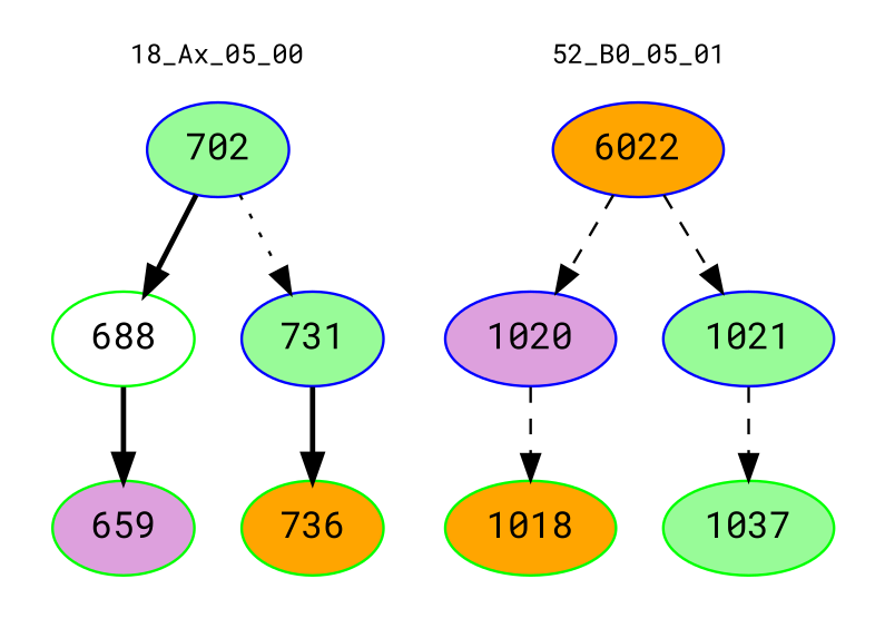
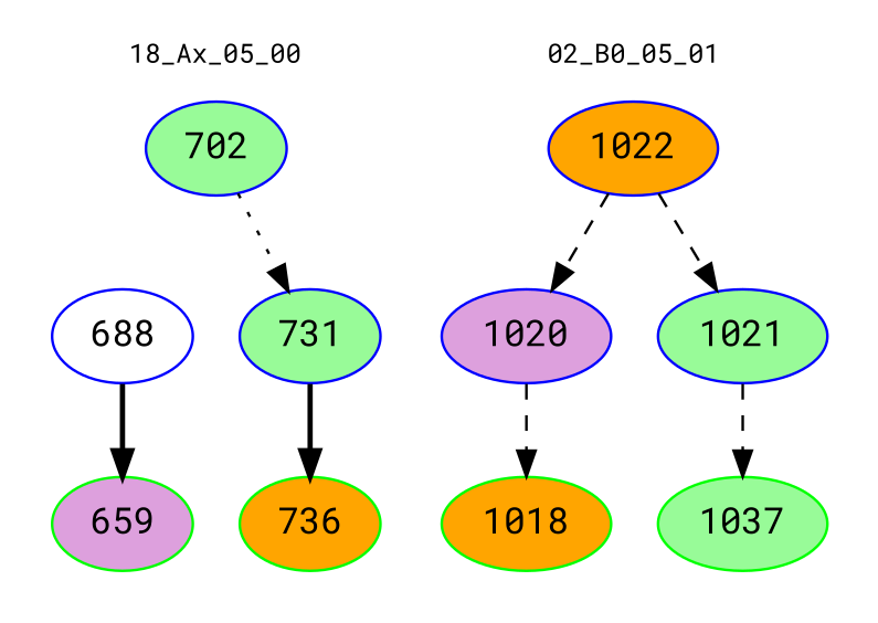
  digraph {
    fontname="Roboto Mono"
    node [color=blue fillcolor=palegreen fontname="Roboto Mono" style=filled]
    edge [color=black fontname="Roboto Mono" style=dashed]
    n1 [label=702]
-   n2 [color=green fillcolor=white label=688]
+   n2 [fillcolor=white label=688]
    n3 [label=731]
    n4 [color=green fillcolor=plum label=659]
    n5 [color=green fillcolor=orange label=736]
-   n6 [fillcolor=orange label=6022]
+   n6 [fillcolor=orange label=1022]
    n7 [fillcolor=plum label=1020]
    n8 [label=1021]
    n9 [color=green fillcolor=orange label=1018]
    n10 [color=green label=1037]
    subgraph cluster_1 {
      color=white
      fontsize=10
      label="18_Ax_05_00"
      n1
      n2
      n3
      n4
      n5
    }
    subgraph cluster_2 {
      color=white
      fontsize=10
-     label="52_B0_05_01"
+     label="02_B0_05_01"
      n6
      n7
      n8
      n9
      n10
    }
-   n1 -> n2 [style=bold]
    n1 -> n3 [style=dotted]
    n2 -> n4 [style=bold]
    n3 -> n5 [style=bold]
    n6 -> n7
    n6 -> n8
    n7 -> n9
    n8 -> n10
  }
